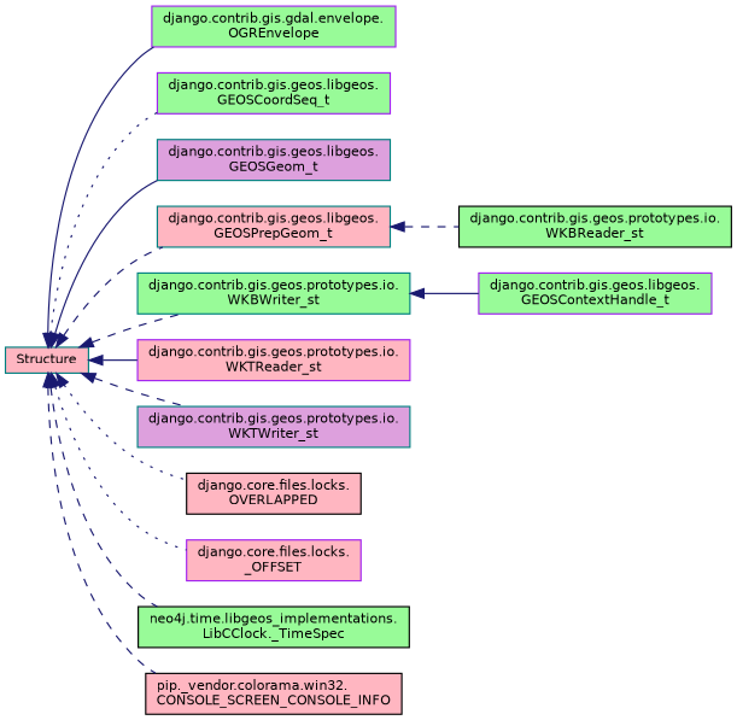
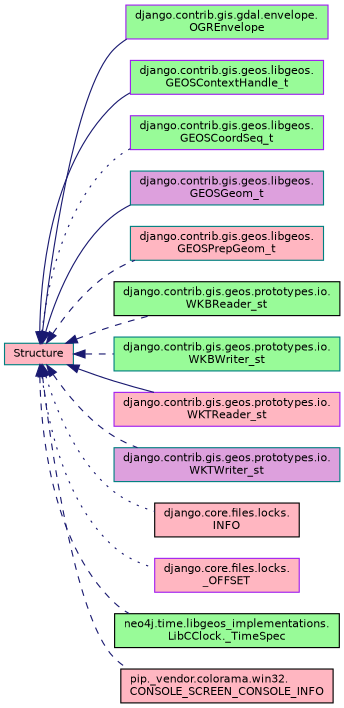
  digraph {
    rankdir=LR
    node [color=teal fillcolor=lightpink fontname=Helvetica fontsize=10 shape=record style=filled]
    edge [color=midnightblue dir=back fontname=Helvetica fontsize=10 labelfontname=Helvetica labelfontsize=10 style=dashed]
    n1 [height=0.2 label=Structure width=0.4]
    n2 [color=purple fillcolor=palegreen height=0.2 label="django.contrib.gis.gdal.envelope.\lOGREnvelope" width=0.4]
    n3 [color=purple fillcolor=palegreen height=0.2 label="django.contrib.gis.geos.libgeos.\lGEOSContextHandle_t" width=0.4]
    n4 [color=purple fillcolor=palegreen height=0.2 label="django.contrib.gis.geos.libgeos.\lGEOSCoordSeq_t" width=0.4]
    n5 [fillcolor=plum height=0.2 label="django.contrib.gis.geos.libgeos.\lGEOSGeom_t" width=0.4]
    n6 [height=0.2 label="django.contrib.gis.geos.libgeos.\lGEOSPrepGeom_t" width=0.4]
    n7 [color=black fillcolor=palegreen height=0.2 label="django.contrib.gis.geos.prototypes.io.\lWKBReader_st" width=0.4]
    n8 [fillcolor=palegreen height=0.2 label="django.contrib.gis.geos.prototypes.io.\lWKBWriter_st" width=0.4]
    n9 [color=purple height=0.2 label="django.contrib.gis.geos.prototypes.io.\lWKTReader_st" width=0.4]
    n10 [fillcolor=plum height=0.2 label="django.contrib.gis.geos.prototypes.io.\lWKTWriter_st" width=0.4]
-   n11 [color=black height=0.2 label="django.core.files.locks.\lOVERLAPPED" width=0.4]
+   n11 [color=black height=0.2 label="django.core.files.locks.\lINFO" width=0.4]
    n12 [color=purple height=0.2 label="django.core.files.locks.\l_OFFSET" width=0.4]
    n13 [color=black fillcolor=palegreen height=0.2 label="neo4j.time.libgeos_implementations.\lLibCClock._TimeSpec" width=0.4]
    n14 [color=black height=0.2 label="pip._vendor.colorama.win32.\lCONSOLE_SCREEN_CONSOLE_INFO" width=0.4]
    n1 -> n2 [style=solid]
-   n8 -> n3 [style=solid]
+   n1 -> n3 [style=solid]
    n1 -> n4 [style=dotted]
    n1 -> n5 [style=solid]
    n1 -> n6
-   n6 -> n7
+   n1 -> n7
    n1 -> n8
    n1 -> n9 [style=solid]
    n1 -> n10
    n1 -> n11 [style=dotted]
    n1 -> n12 [style=dotted]
    n1 -> n13
    n1 -> n14
  }
